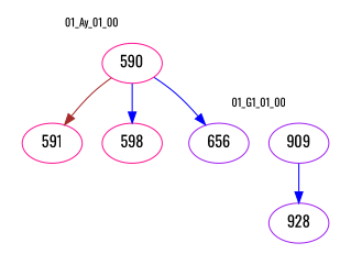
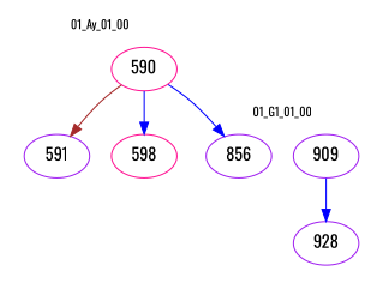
  digraph {
    fontname=Oswald
    node [color=deeppink fontname=Oswald]
    edge [color=blue fontname=Oswald]
    n1 [label=590]
-   n2 [label=591]
+   n2 [color=purple label=591]
    n3 [label=598]
    n4 [color=purple label=909]
-   n5 [color=purple label=656]
+   n5 [color=purple label=856]
    n6 [color=purple label=928]
    subgraph cluster_1 {
      color=white
      fontsize=10
      label="01_Ay_01_00"
      n1
      n2
      n3
    }
    subgraph cluster_2 {
      color=white
      fontsize=10
      label="01_G1_01_00"
      n4
      n5
      n6
    }
    n1 -> n2 [color=brown]
    n1 -> n3
    n1 -> n5
    n4 -> n6
  }
